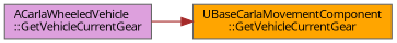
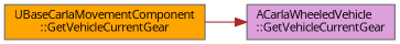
  digraph {
    rankdir=LR
    fontname="Open Sans"
    node [fontname="Open Sans" fontsize=10 shape=box style=filled]
    n1 [color=gray40 fillcolor=plum fontcolor=black height=0.2 label="ACarlaWheeledVehicle\l::GetVehicleCurrentGear" width=0.4]
    n2 [color=grey40 fillcolor=orange height=0.2 label="UBaseCarlaMovementComponent\l::GetVehicleCurrentGear" width=0.4]
-   n1 -> n2 [color=brown fontname="Open Sans" fontsize=10 labelfontname=Helvetica labelfontsize=10 style=solid]
+   n2 -> n1 [color=brown fontname="Open Sans" fontsize=10 labelfontname=Helvetica labelfontsize=10 style=solid]
  }
